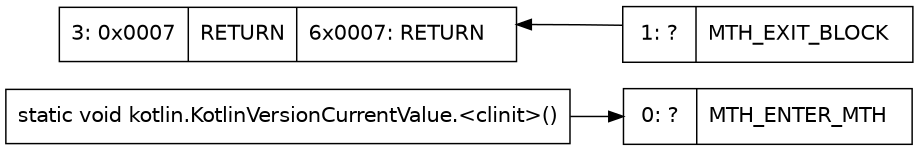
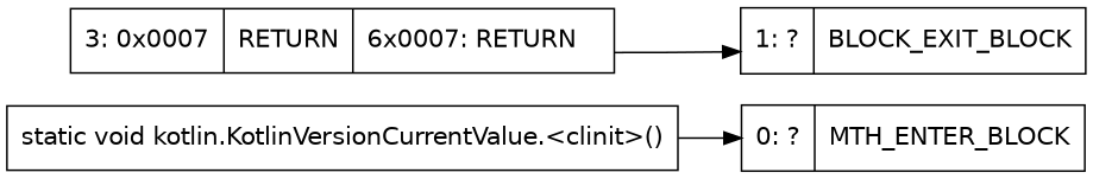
  digraph {
    fontname="DejaVu Sans"
    rankdir=LR
    node [fontname="DejaVu Sans" shape=record]
    edge [fontname="DejaVu Sans"]
-   n1 [label="{0\:\ ?|MTH_ENTER_MTH\l}"]
+   n1 [label="{0\:\ ?|MTH_ENTER_BLOCK\l}"]
    n2 [label="{3\:\ 0x0007|RETURN\l|6x0007: RETURN   \l}"]
-   n3 [label="{1\:\ ?|MTH_EXIT_BLOCK\l}"]
+   n3 [label="{1\:\ ?|BLOCK_EXIT_BLOCK\l}"]
    n4 [label="{static void kotlin.KotlinVersionCurrentValue.\<clinit\>() }"]
-   n3 -> n2
+   n2 -> n3
    n4 -> n1
  }
